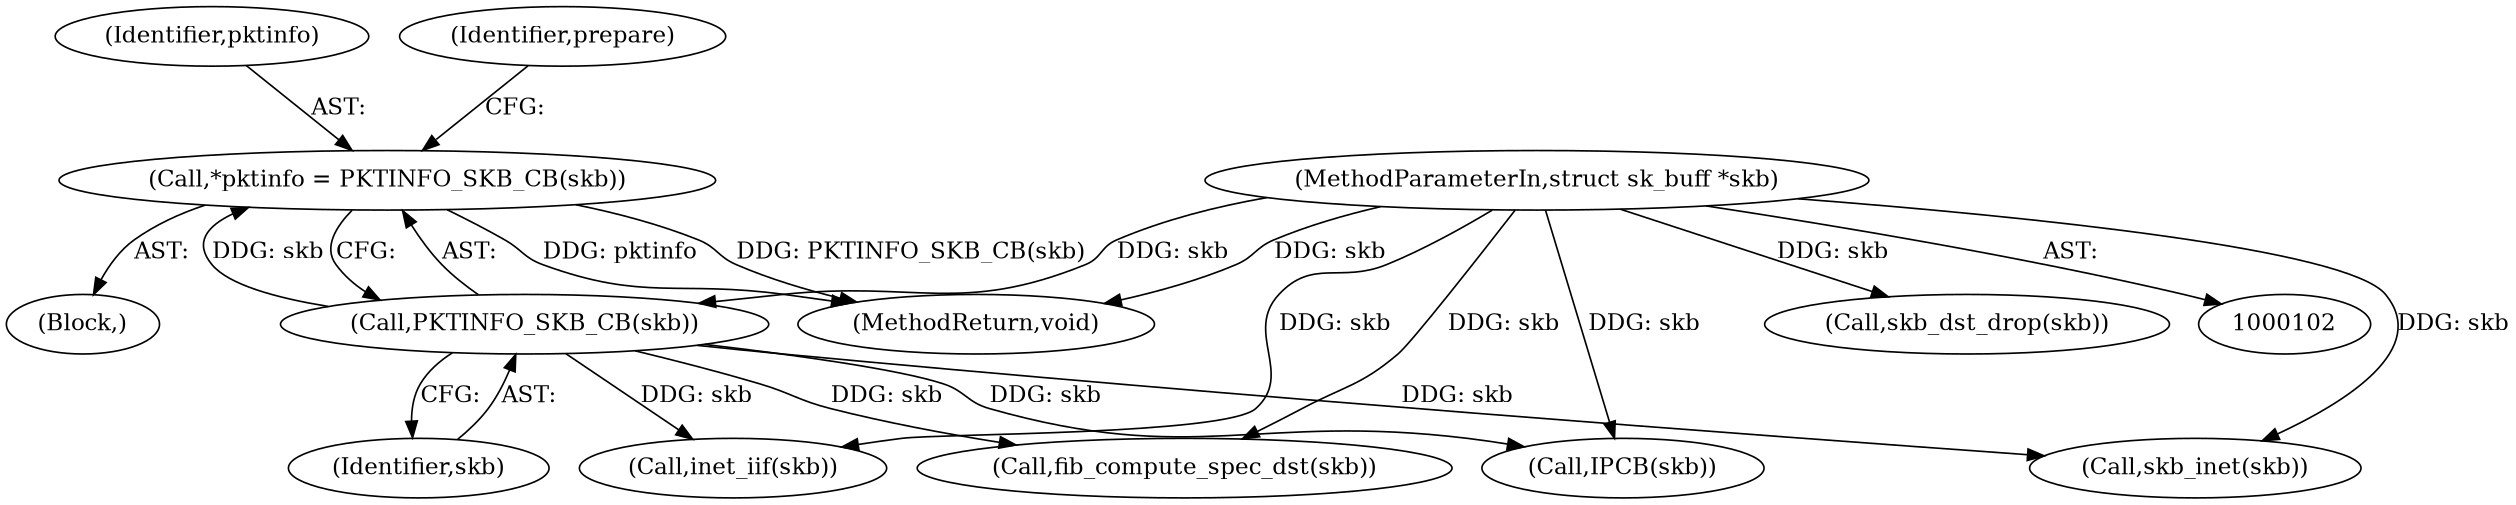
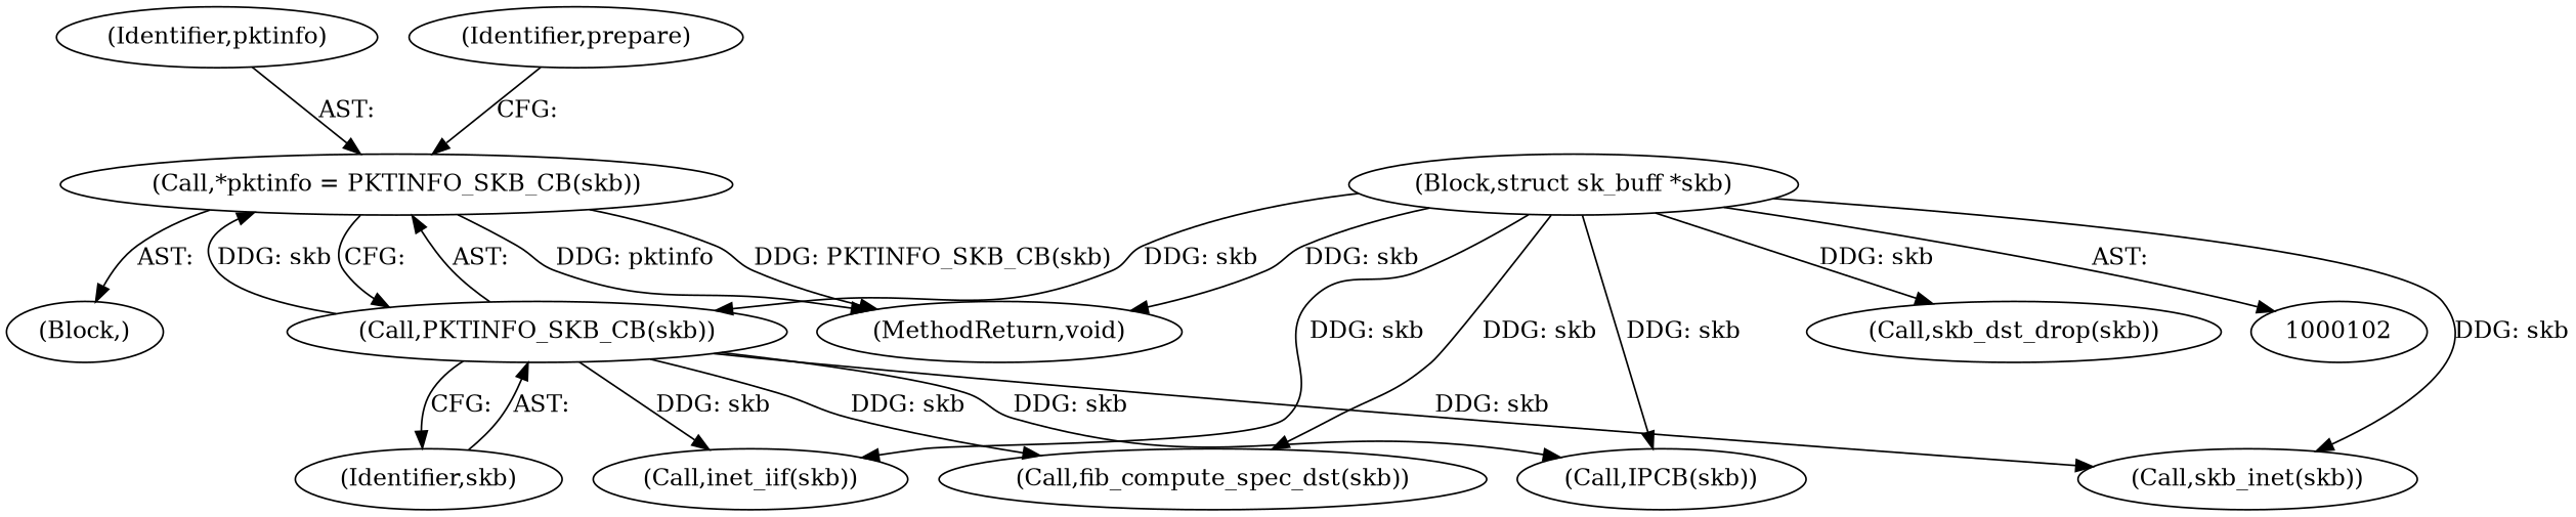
  digraph {
    n1 [label="(Call,*pktinfo = PKTINFO_SKB_CB(skb))"]
    n2 [label="(Call,PKTINFO_SKB_CB(skb))"]
    n3 [label="(Block,)"]
    n4 [label="(MethodReturn,void)"]
    n5 [label="(Call,inet_iif(skb))"]
    n6 [label="(Call,IPCB(skb))"]
    n7 [label="(Call,skb_inet(skb))"]
    n8 [label="(Call,fib_compute_spec_dst(skb))"]
    n9 [label="(Identifier,skb)"]
-   n10 [label="(MethodParameterIn,struct sk_buff *skb)"]
+   n10 [label="(Block,struct sk_buff *skb)"]
    n11 [label="(Call,skb_dst_drop(skb))"]
    1000102
    n13 [label="(Identifier,pktinfo)"]
    n14 [label="(Identifier,prepare)"]
    n1 -> n2 [label="CFG: "]
    n1 -> n3 [label="AST: "]
    n1 -> n4 [label="DDG: pktinfo"]
    n1 -> n4 [label="DDG: PKTINFO_SKB_CB(skb)"]
    n2 -> n1 [label="AST: "]
    n2 -> n1 [label="DDG: skb"]
    n2 -> n5 [label="DDG: skb"]
    n2 -> n6 [label="DDG: skb"]
    n2 -> n7 [label="DDG: skb"]
    n2 -> n8 [label="DDG: skb"]
    n2 -> n9 [label="CFG: "]
    n9 -> n2 [label="AST: "]
    n10 -> n2 [label="DDG: skb"]
    n10 -> n4 [label="DDG: skb"]
    n10 -> n5 [label="DDG: skb"]
    n10 -> n6 [label="DDG: skb"]
    n10 -> n7 [label="DDG: skb"]
    n10 -> n8 [label="DDG: skb"]
    n10 -> n11 [label="DDG: skb"]
    n10 -> 1000102 [label="AST: "]
    n13 -> n1 [label="AST: "]
    n14 -> n1 [label="CFG: "]
  }
